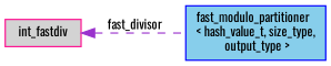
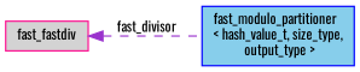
  digraph {
    rankdir=LR
    fontname=Oswald
    node [fontname=Oswald fontsize=10 shape=record style=filled]
    n1 [color=blue fillcolor=skyblue fontcolor=black height=0.2 label="fast_modulo_partitioner\l\< hash_value_t, size_type,\l output_type \>" width=0.4]
-   n2 [color=deeppink fillcolor=lightgrey height=0.2 label=int_fastdiv width=0.4]
+   n2 [color=deeppink fillcolor=lightgrey height=0.2 label=fast_fastdiv width=0.4]
    n2 -> n1 [color=darkorchid3 dir=back fontname=Oswald fontsize=10 label=" fast_divisor" labelfontname=Helvetica labelfontsize=10 style=dashed]
  }
